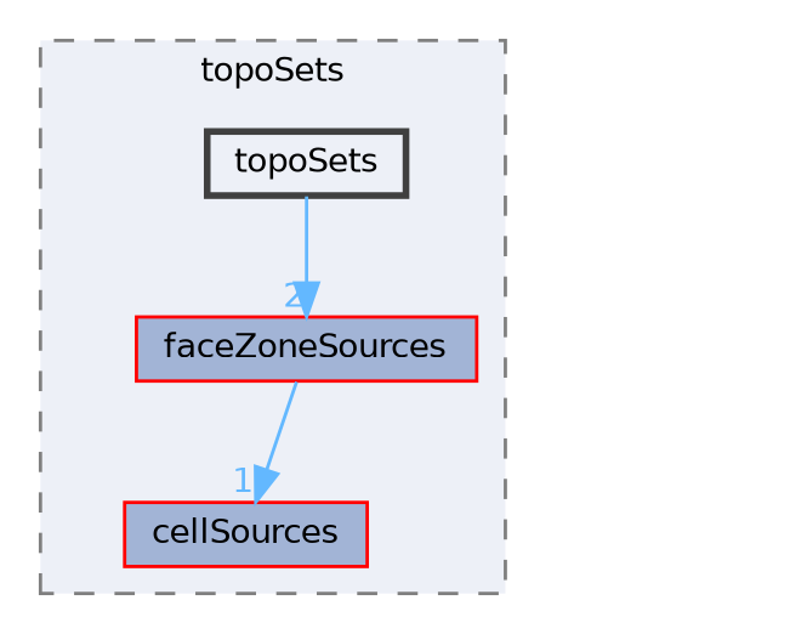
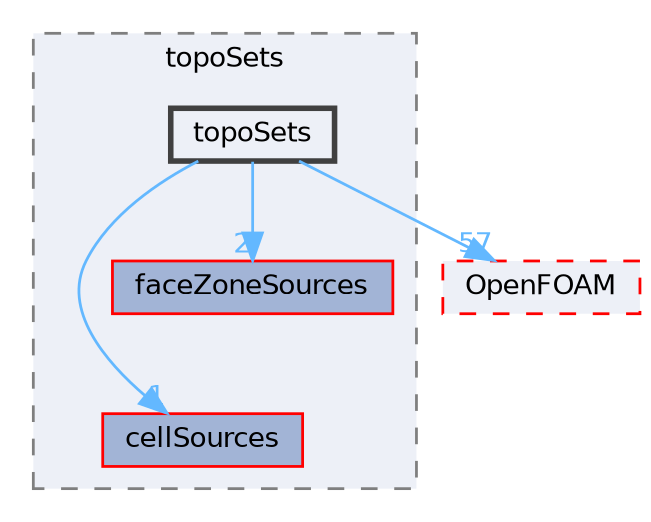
  digraph {
    compound=true
    node [color=red fillcolor="#a2b4d6" fontname=Helvetica fontsize=10 shape=box style=filled]
    edge [color=steelblue1 fontcolor=steelblue1 fontname=Helvetica fontsize=10 labeldistance=1.5 labelfontname=Helvetica labelfontsize=10]
    n1 [height=0.2 label=cellSources width=0.4]
    n2 [height=0.2 label=faceZoneSources width=0.4]
    n3 [color=grey25 fillcolor="#edf0f7" height=0.2 label=topoSets style="filled,bold" width=0.4]
+   n4 [fillcolor="#edf0f7" height=0.2 label=OpenFOAM style="filled,dashed" width=0.4]
    subgraph cluster_1 {
      bgcolor="#edf0f7"
      fontname=Helvetica
      fontsize=10
      label=topoSets
      pencolor=grey50
      style="filled,dashed"
      n1
      n2
      n3
    }
-   n2 -> n1 [headlabel=1]
+   n3 -> n1 [headlabel=1]
    n3 -> n2 [headlabel=2]
+   n3 -> n4 [headlabel=57]
  }
